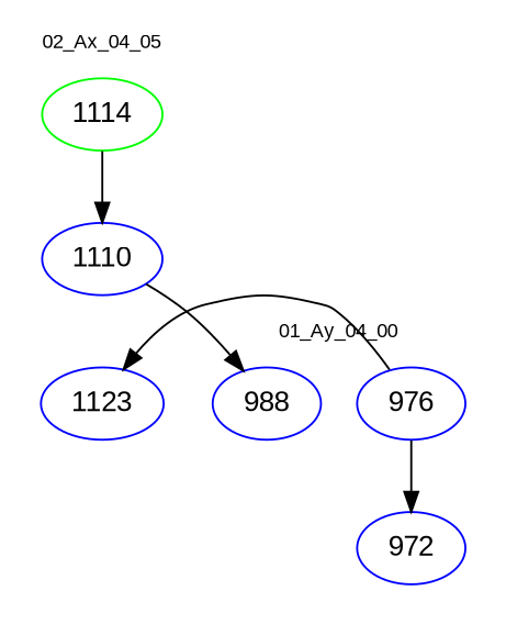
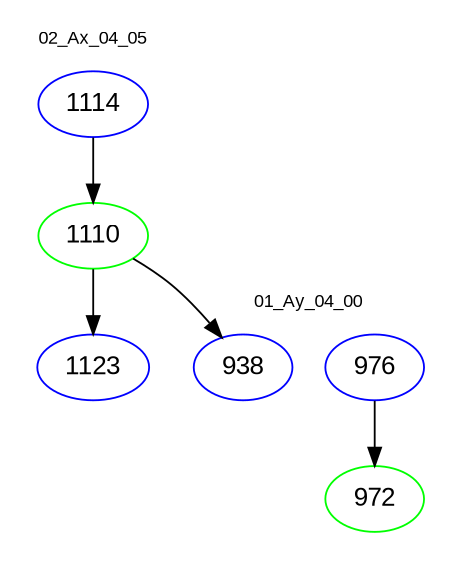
  digraph {
    fontname="Liberation Sans"
    node [color=blue fontname="Liberation Sans"]
    edge [color=black fontname="Liberation Sans"]
-   n1 [color=green label=1114]
-   n2 [label=1110]
+   n1 [label=1114]
+   n2 [color=green label=1110]
    n3 [label=1123]
    n4 [label=976]
-   n5 [label=972]
-   n6 [label=988]
+   n5 [color=green label=972]
+   n6 [label=938]
    subgraph cluster_1 {
      color=white
      fontsize=10
      label="02_Ax_04_05"
      n1
      n2
      n3
    }
    subgraph cluster_2 {
      color=white
      fontsize=10
      label="01_Ay_04_00"
      n4
      n5
      n6
    }
    n1 -> n2
-   n4 -> n3
+   n2 -> n3
    n2 -> n6
    n4 -> n5
  }
